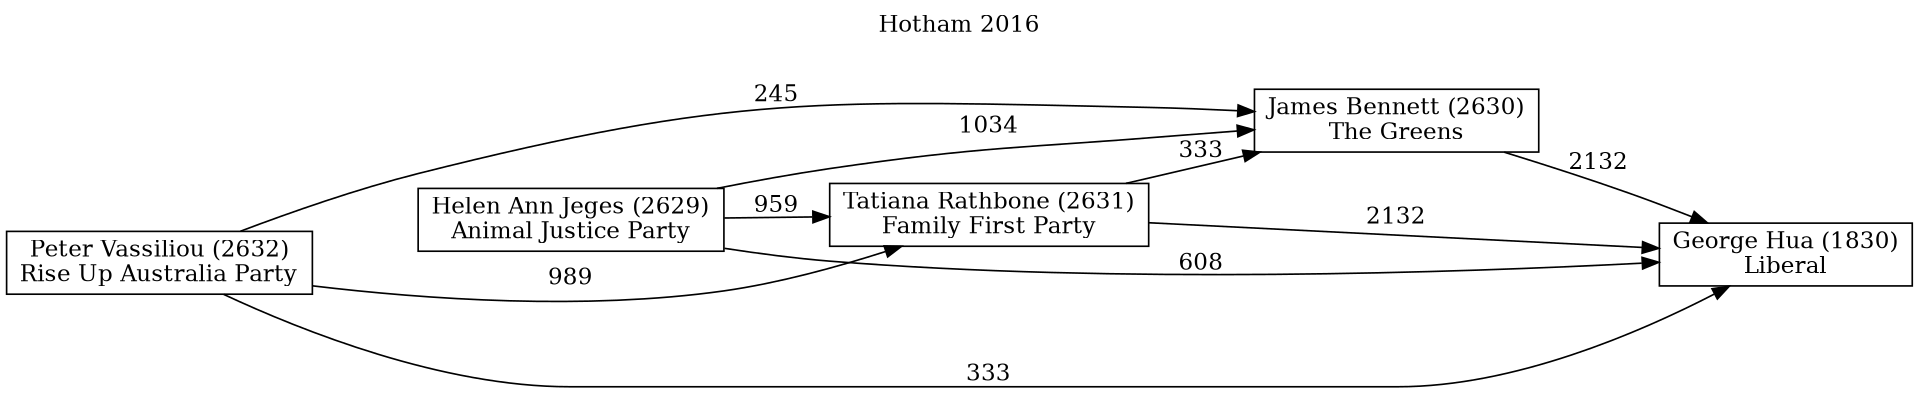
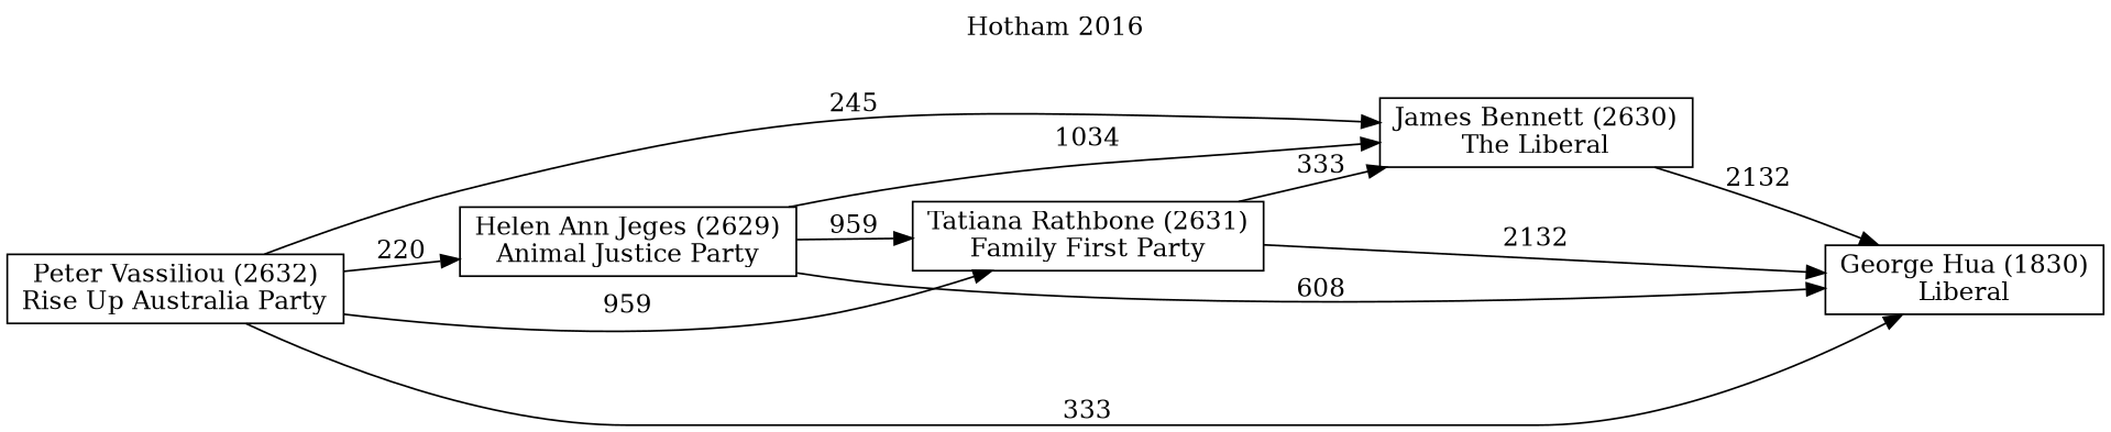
  digraph {
    label="Hotham 2016"
    labelloc=t
    mclimit=10
    rankdir=LR
    node [shape=box]
    n1 [label="George Hua (1830)\nLiberal"]
-   n2 [label="James Bennett (2630)\nThe Greens"]
+   n2 [label="James Bennett (2630)\nThe Liberal"]
    n3 [label="Tatiana Rathbone (2631)\nFamily First Party"]
    n4 [label="Helen Ann Jeges (2629)\nAnimal Justice Party"]
    n5 [label="Peter Vassiliou (2632)\nRise Up Australia Party"]
    n2 -> n1 [label=2132]
    n3 -> n1 [label=2132]
    n3 -> n2 [label=333]
    n4 -> n1 [label=608]
    n4 -> n2 [label=1034]
    n4 -> n3 [label=959]
    n5 -> n1 [label=333]
    n5 -> n2 [label=245]
-   n5 -> n3 [label=989]
+   n5 -> n3 [label=959]
+   n5 -> n4 [label=220]
  }
